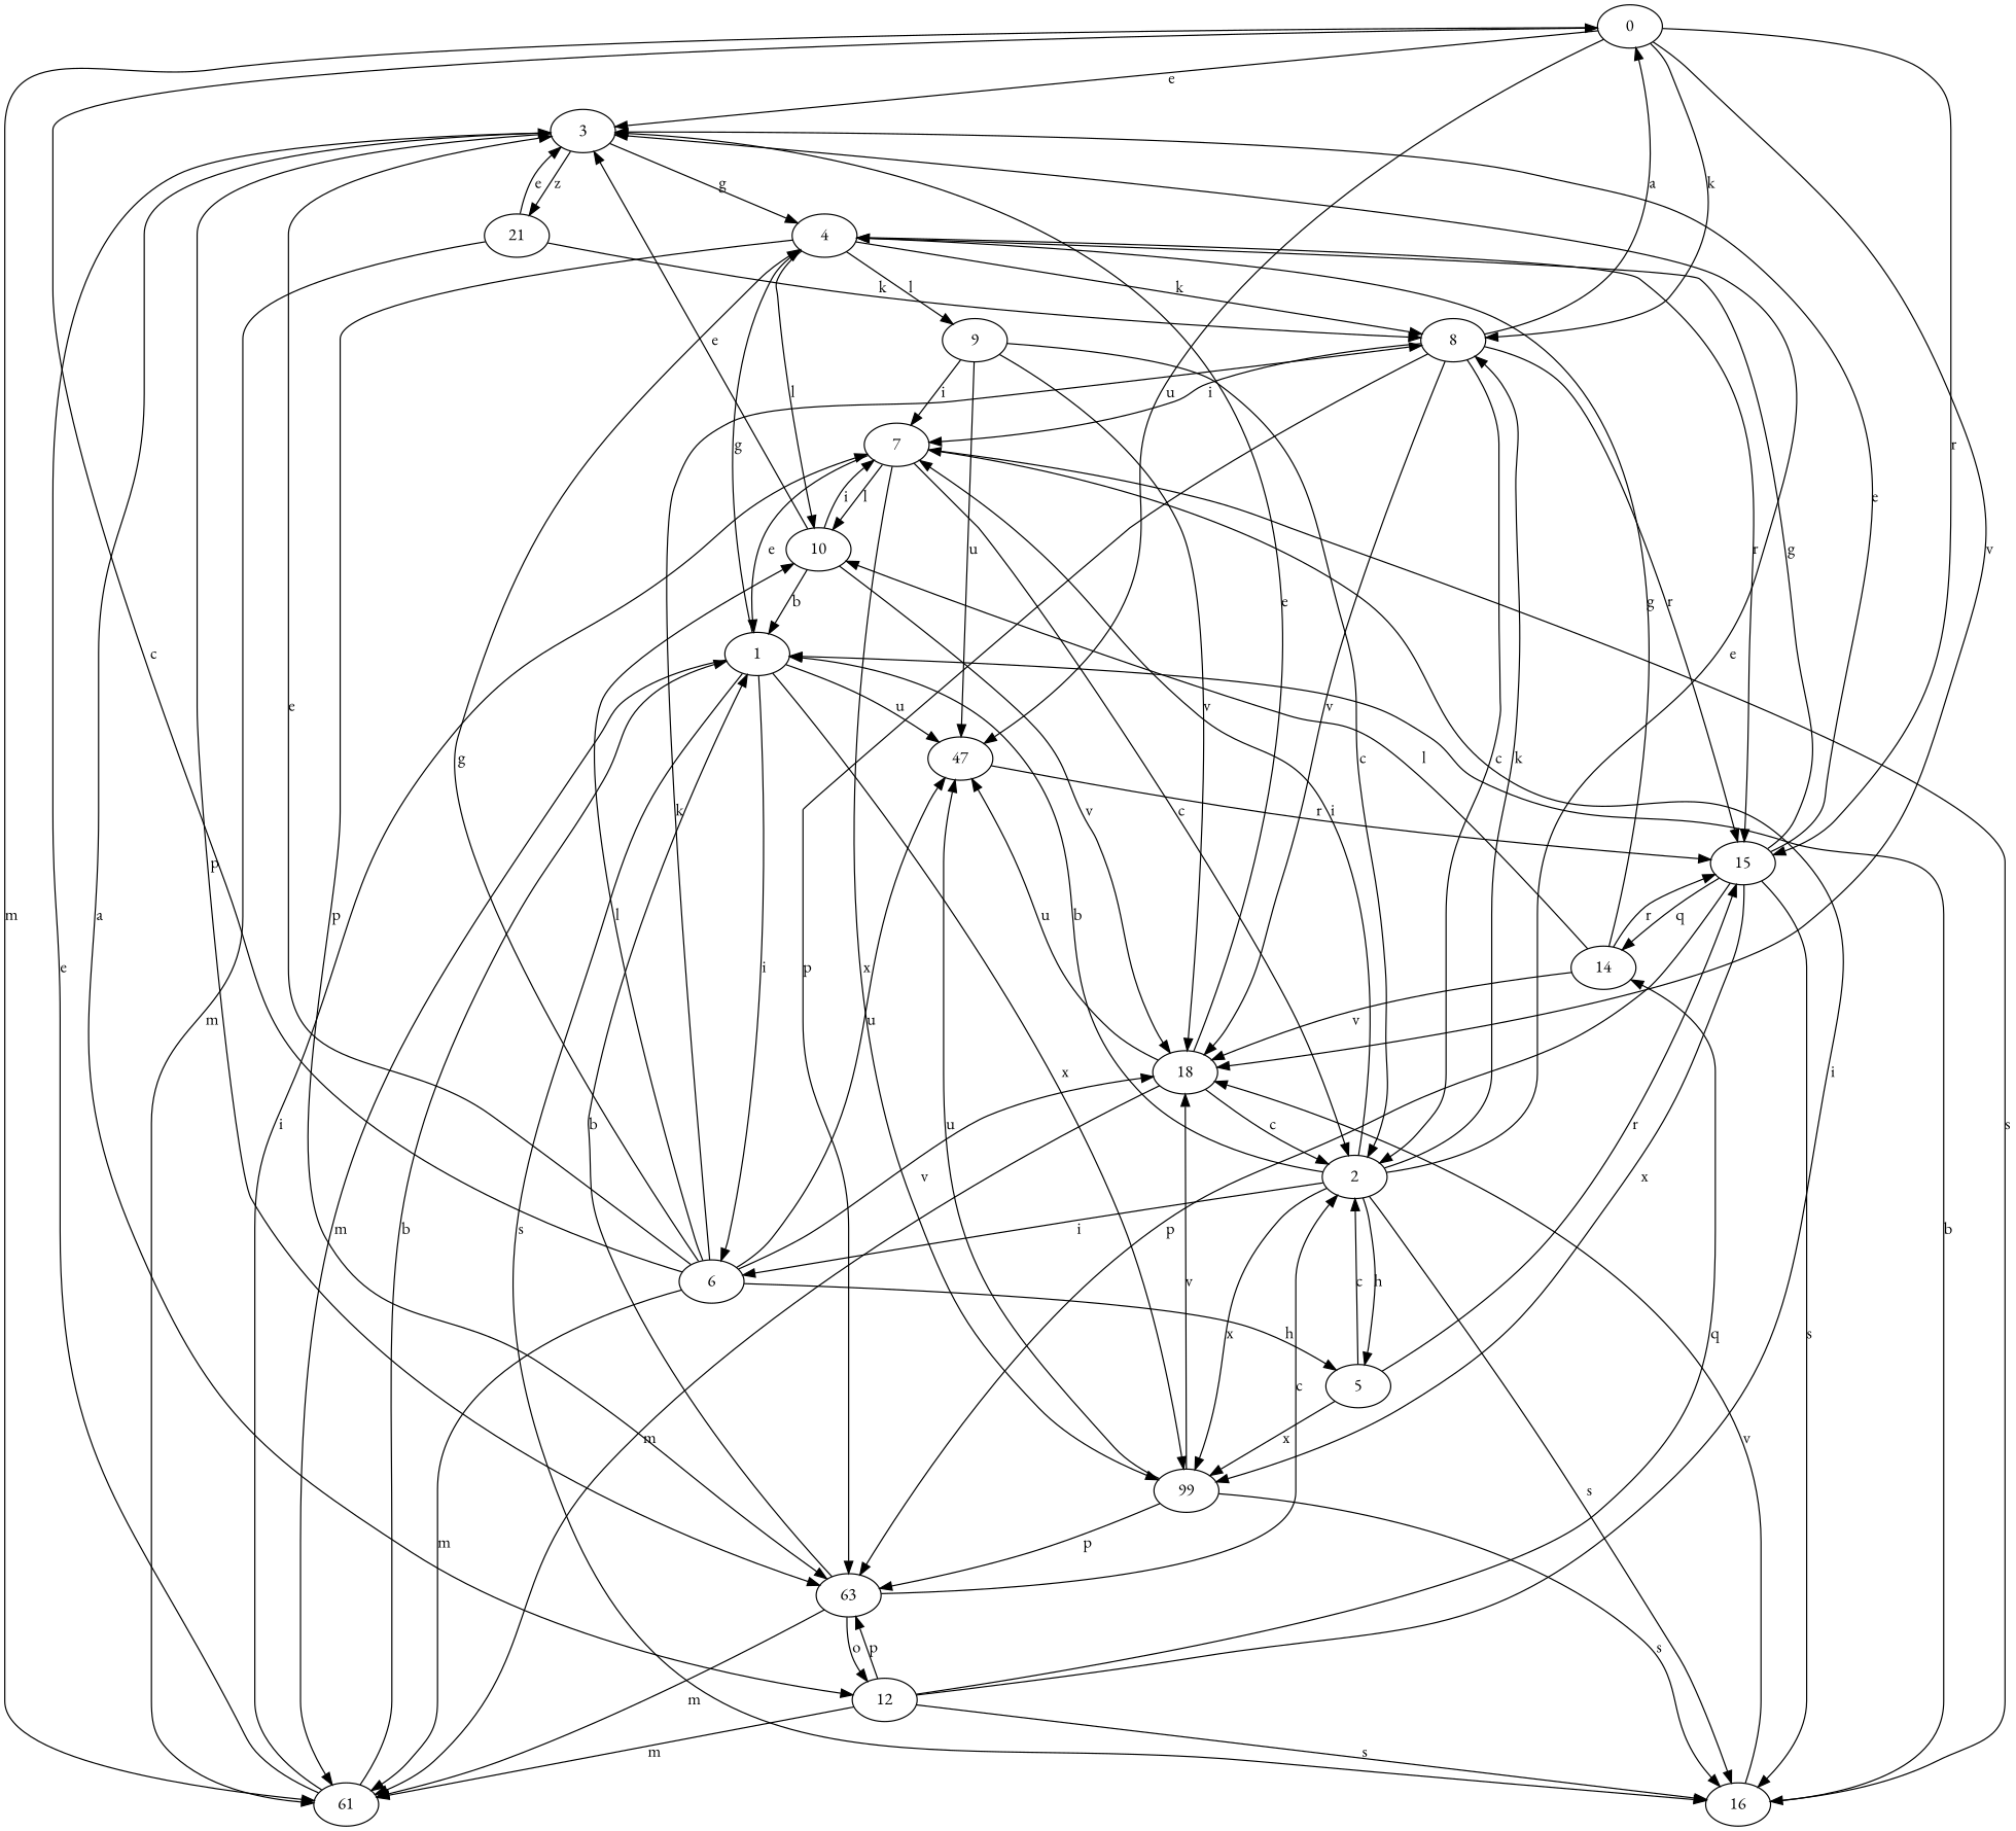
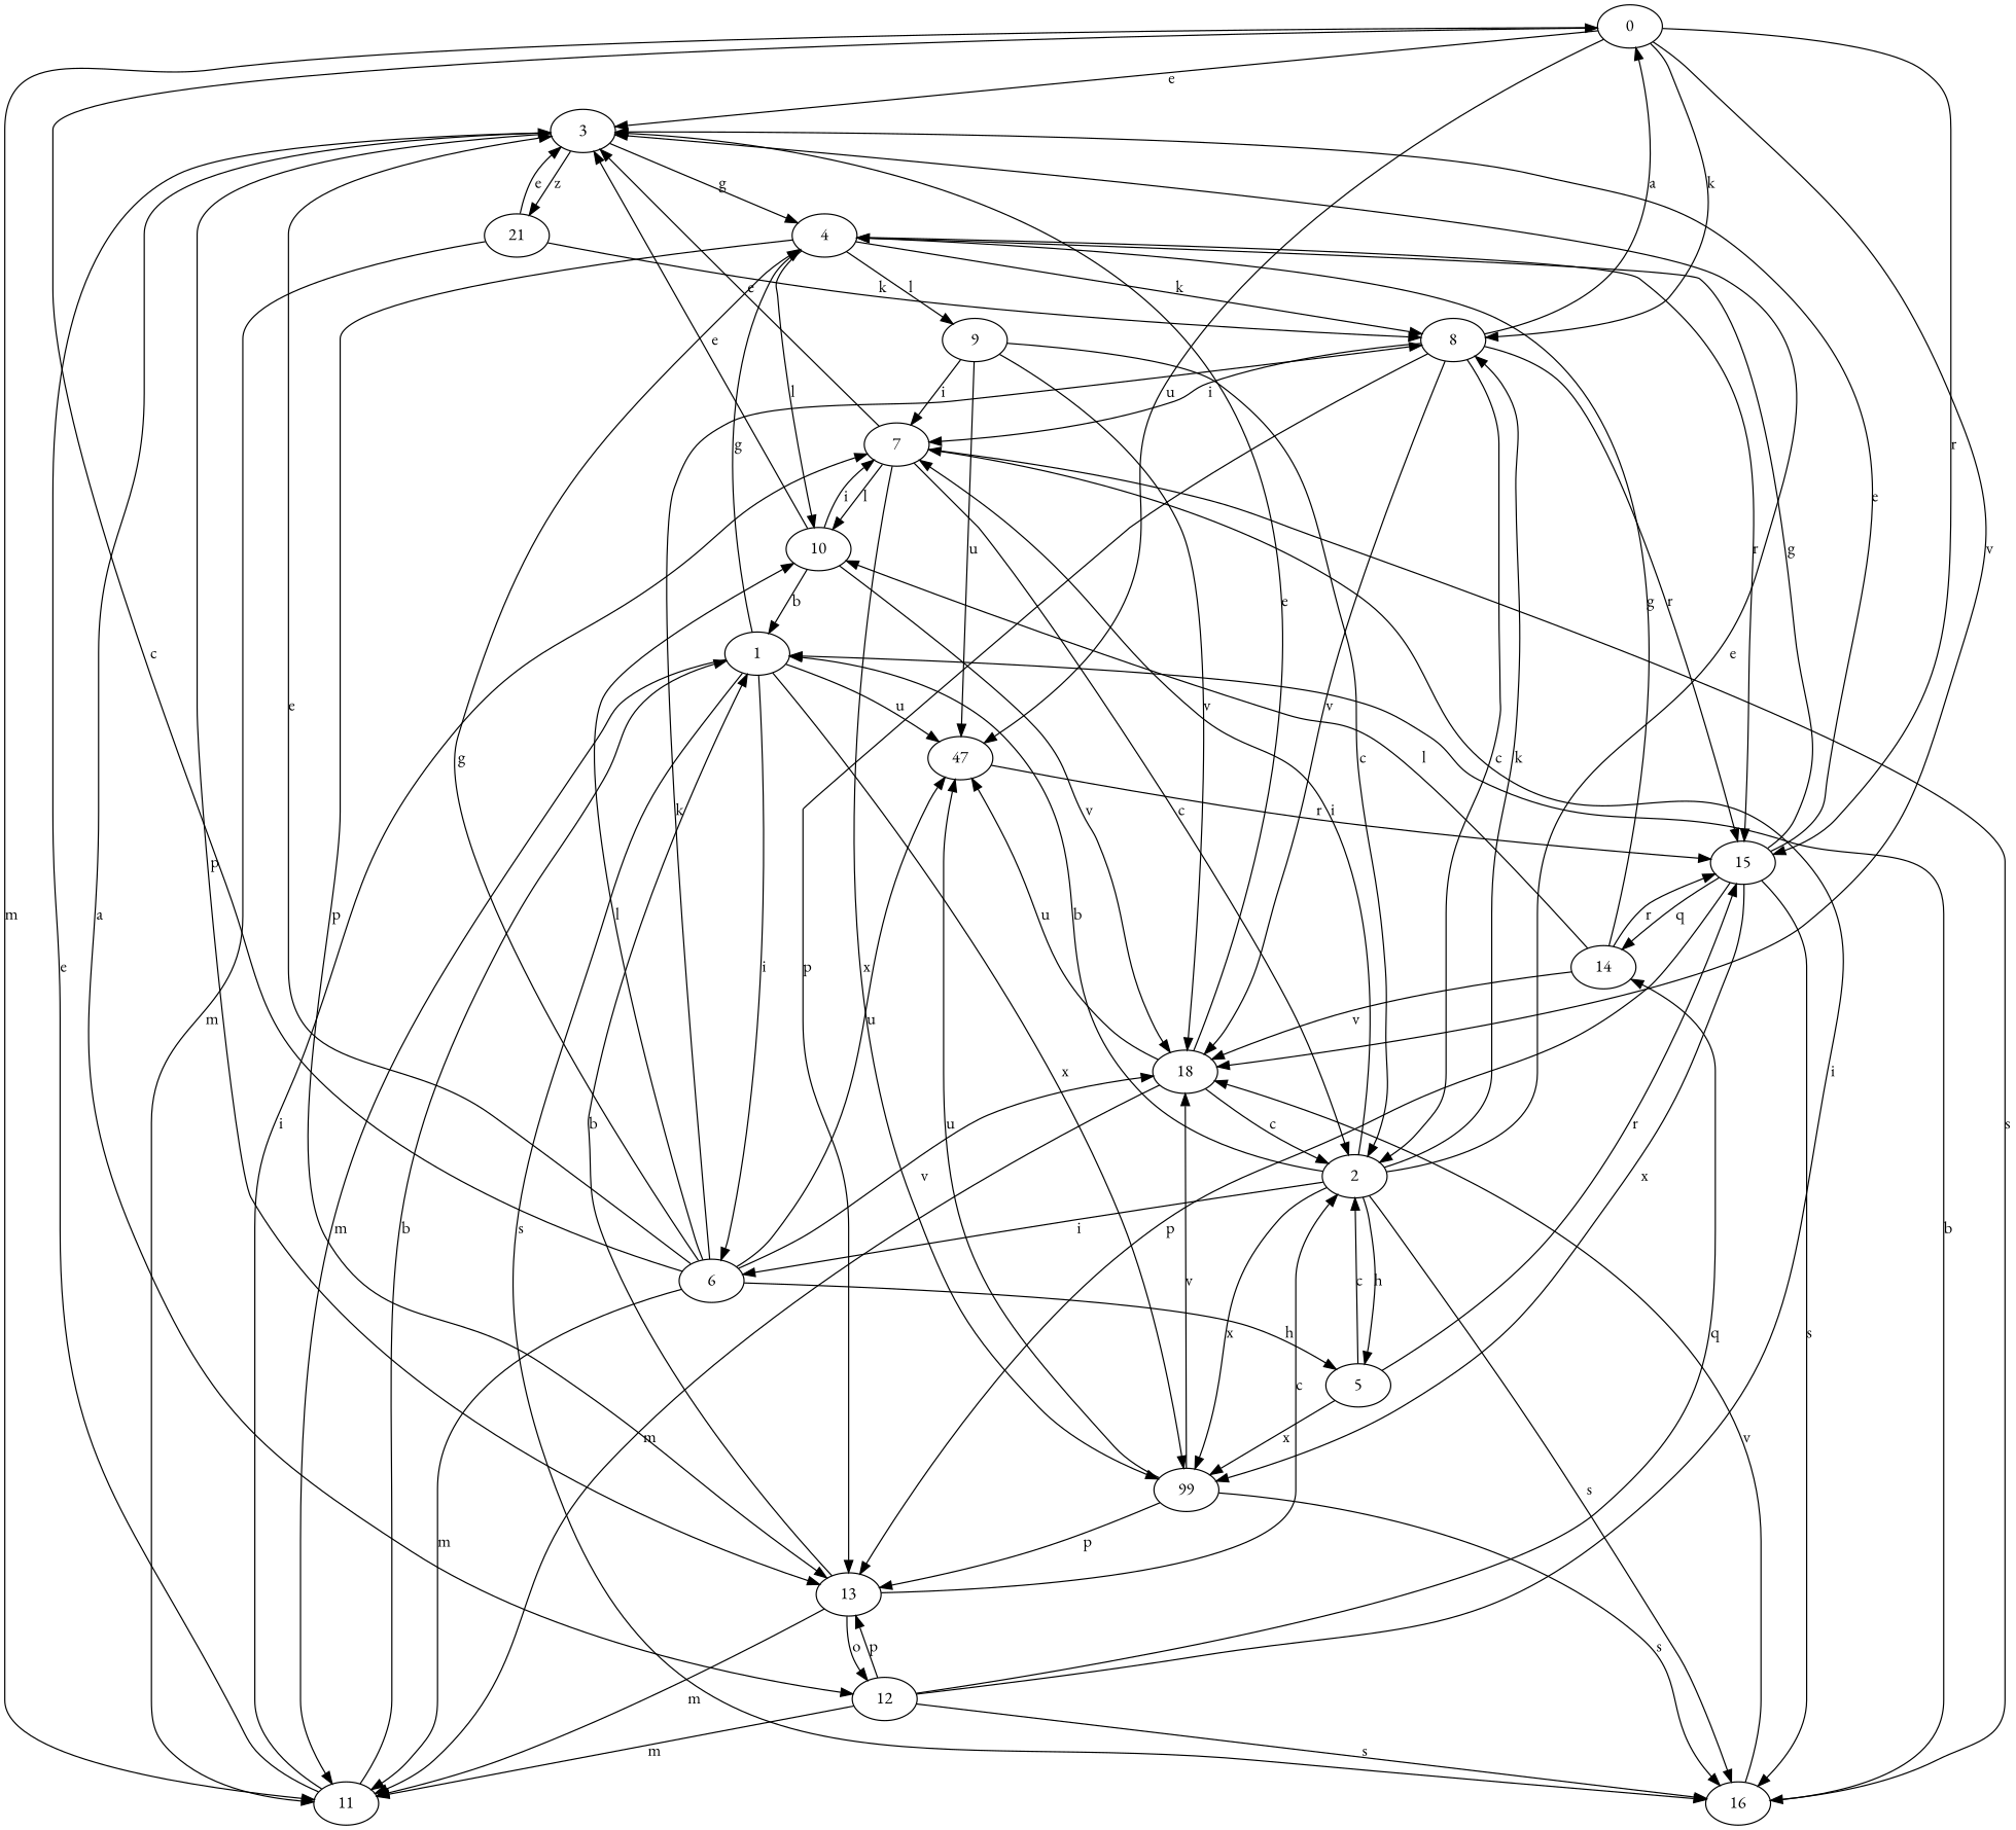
  strict digraph {
    fontname="EB Garamond"
    node [fontname="EB Garamond"]
    edge [fontname="EB Garamond"]
    0
    3
    8
-   11 [label=61]
+   11
    15
    n6 [label=47]
    18
    4
    12
-   13 [label=63]
+   13
    21
    2
    7
    1
    16
    n16 [label=99]
    14
    6
    9
    10
    5
    0 -> 3 [label=e]
    0 -> 8 [label=k]
    0 -> 11 [label=m]
    0 -> 15 [label=r]
    0 -> n6 [label=u]
    0 -> 18 [label=v]
    3 -> 4 [label=g]
    3 -> 12 [label=a]
    3 -> 13 [label=p]
    3 -> 21 [label=z]
    8 -> 0 [label=a]
    8 -> 15 [label=r]
    8 -> 18 [label=v]
    8 -> 13 [label=p]
    8 -> 2 [label=c]
    8 -> 7 [label=i]
    11 -> 3 [label=e]
    11 -> 7 [label=i]
    11 -> 1 [label=b]
    15 -> 3 [label=e]
    15 -> 4 [label=g]
    15 -> 13 [label=p]
    15 -> 16 [label=s]
    15 -> n16 [label=x]
    15 -> 14 [label=q]
    n6 -> 15 [label=r]
    18 -> 3 [label=e]
    18 -> 11 [label=m]
    18 -> n6 [label=u]
    18 -> 2 [label=c]
    4 -> 8 [label=k]
    4 -> 15 [label=r]
    4 -> 13 [label=p]
    4 -> 9 [label=l]
    4 -> 10 [label=l]
    12 -> 11 [label=m]
    12 -> 13 [label=p]
    12 -> 7 [label=i]
    12 -> 16 [label=s]
    12 -> 14 [label=q]
    13 -> 11 [label=m]
    13 -> 12 [label=o]
    13 -> 2 [label=c]
    13 -> 1 [label=b]
    21 -> 3 [label=e]
    21 -> 8 [label=k]
    21 -> 11 [label=m]
    2 -> 3 [label=e]
    2 -> 8 [label=k]
    2 -> 7 [label=i]
    2 -> 1 [label=b]
    2 -> 16 [label=s]
    2 -> n16 [label=x]
    2 -> 6 [label=i]
    2 -> 5 [label=h]
-   7 -> 1 [label=e]
+   7 -> 3 [label=e]
    7 -> 2 [label=c]
    7 -> 16 [label=s]
    7 -> n16 [label=x]
    7 -> 10 [label=l]
    1 -> 11 [label=m]
    1 -> n6 [label=u]
    1 -> 4 [label=g]
    1 -> 16 [label=s]
    1 -> n16 [label=x]
    1 -> 6 [label=i]
    16 -> 18 [label=v]
    16 -> 1 [label=b]
    n16 -> n6 [label=u]
    n16 -> 18 [label=v]
    n16 -> 13 [label=p]
    n16 -> 16 [label=s]
    14 -> 15 [label=r]
    14 -> 18 [label=v]
    14 -> 4 [label=g]
    14 -> 10 [label=l]
    6 -> 0 [label=c]
    6 -> 3 [label=e]
    6 -> 8 [label=k]
    6 -> 11 [label=m]
    6 -> n6 [label=u]
    6 -> 18 [label=v]
    6 -> 4 [label=g]
    6 -> 10 [label=l]
    6 -> 5 [label=h]
    9 -> n6 [label=u]
    9 -> 18 [label=v]
    9 -> 2 [label=c]
    9 -> 7 [label=i]
    10 -> 3 [label=e]
    10 -> 18 [label=v]
    10 -> 7 [label=i]
    10 -> 1 [label=b]
    5 -> 15 [label=r]
    5 -> 2 [label=c]
    5 -> n16 [label=x]
  }
